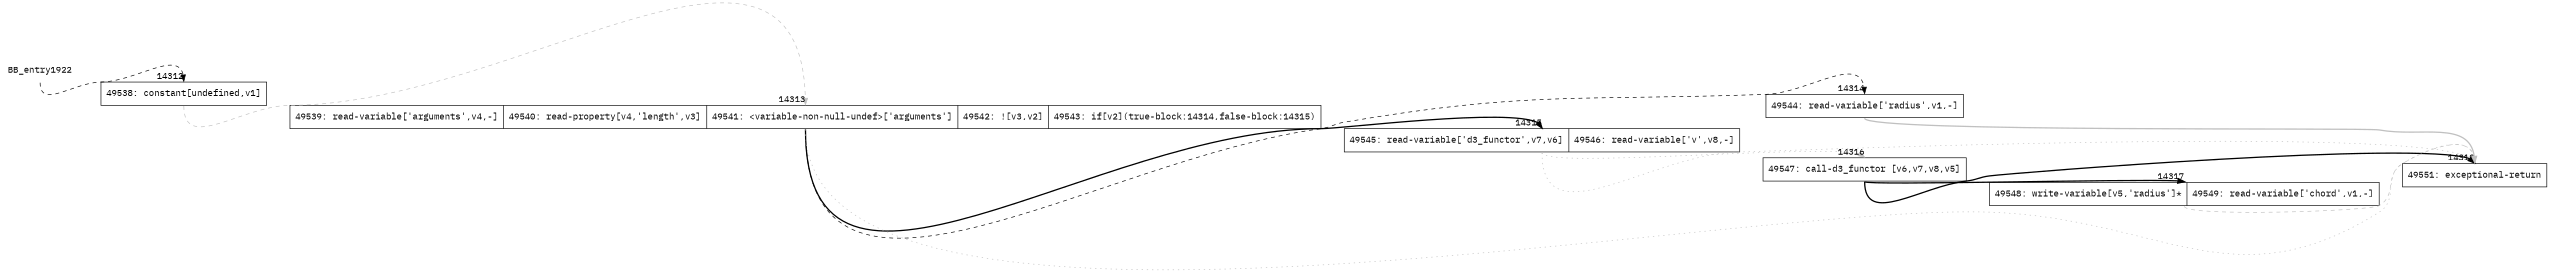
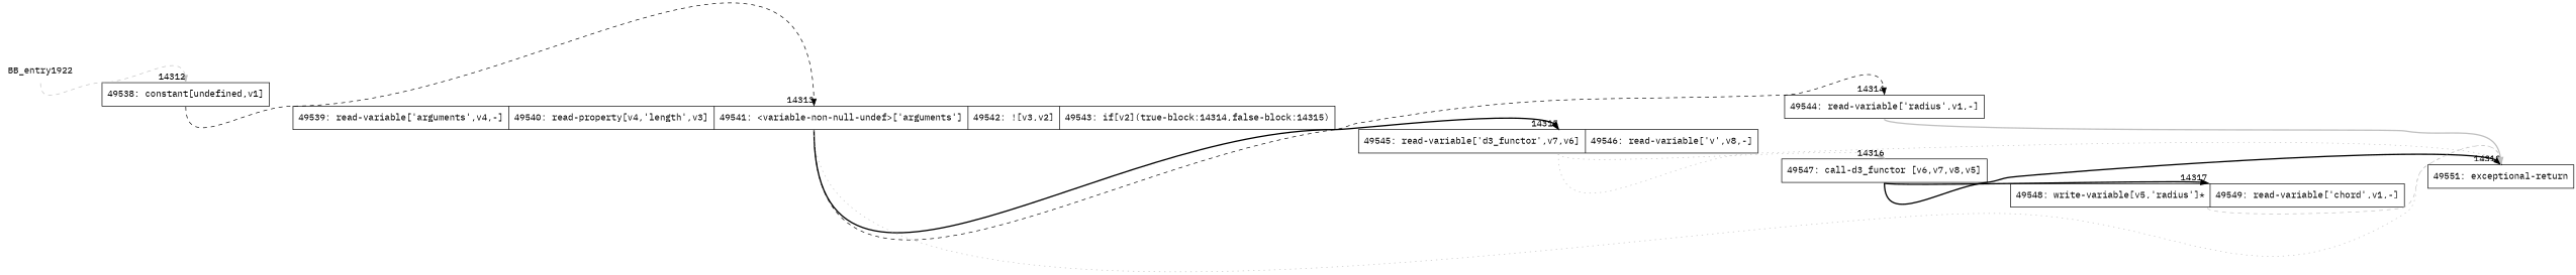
  digraph {
    fontname="IBM Plex Mono"
    rankdir=LR
    node [fontname="IBM Plex Mono" shape=record]
    edge [fontname="IBM Plex Mono" headport=n style=dashed tailport=s]
    n1 [label=BB_entry1922 shape=none]
    n2 [label="{49538: constant[undefined,v1]}"]
    n3 [label="{49539: read-variable['arguments',v4,-]|49540: read-property[v4,'length',v3]|49541: \<variable-non-null-undef\>['arguments']|49542: ![v3,v2]|49543: if[v2](true-block:14314,false-block:14315)}"]
    n4 [label="{49544: read-variable['radius',v1,-]}"]
    n5 [label="{49545: read-variable['d3_functor',v7,v6]|49546: read-variable['v',v8,-]}"]
    n6 [label="{49551: exceptional-return}"]
    n7 [label="{49547: call-d3_functor [v6,v7,v8,v5]}"]
    n8 [label="{49548: write-variable[v5,'radius']*|49549: read-variable['chord',v1,-]}"]
-   n1 -> n2 [headlabel="    14312"]
-   n2 -> n3 [headlabel="      14313" color=gray]
+   n1 -> n2 [headlabel="    14312" color=gray]
+   n2 -> n3 [headlabel="      14313"]
    n3 -> n4 [headlabel="      14314"]
    n3 -> n5 [headlabel="      14315" style=bold]
    n3 -> n6 [color=gray headlabel="      14319" style=dotted]
    n4 -> n6 [color=gray style=bold]
    n5 -> n6 [color=gray style=dotted]
    n5 -> n7 [color=gray headlabel="      14316" style=dotted]
    n7 -> n6 [color=black style=bold]
    n7 -> n8 [headlabel="      14317" style=bold]
    n8 -> n6 [color=gray]
  }
